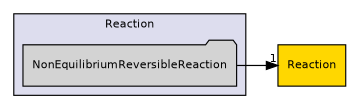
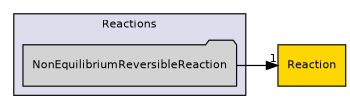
  digraph {
    compound=true
    rankdir=LR
    node [fontname=Helvetica fontsize=10 style=filled]
    n1 [fillcolor=lightgrey label=NonEquilibriumReversibleReaction pencolor=black shape=folder]
    n2 [label=Reaction shape=box fillcolor=gold]
    subgraph cluster_1 {
      bgcolor="#ddddee"
      fontname=Helvetica
      fontsize=10
-     label=Reaction
+     label=Reactions
      pencolor=black
      n1
    }
    n1 -> n2 [headlabel=1 labeldistance=1.5 labelfontname=Helvetica labelfontsize=10 arrowhead=normal]
  }
